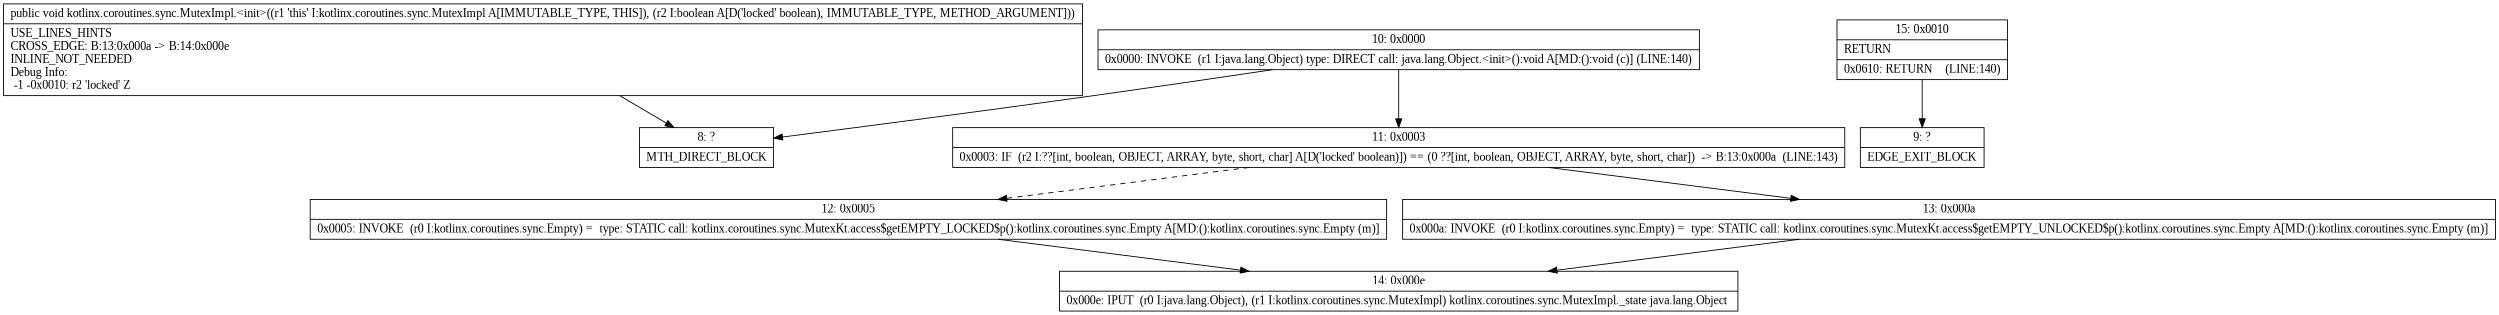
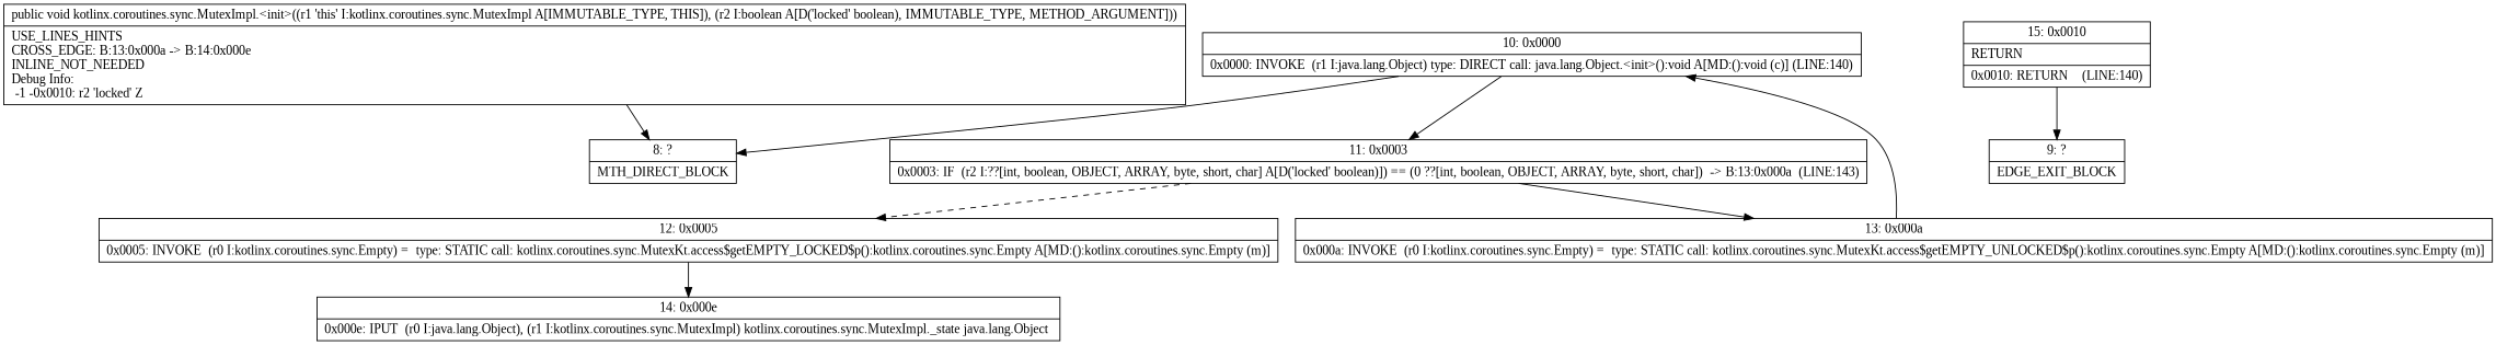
  digraph {
    fontname="Liberation Serif"
    node [fontname="Liberation Serif" shape=record]
    edge [fontname="Liberation Serif"]
    n1 [label="{8\:\ ?|MTH_DIRECT_BLOCK\l}"]
    n2 [label="{10\:\ 0x0000|0x0000: INVOKE  (r1 I:java.lang.Object) type: DIRECT call: java.lang.Object.\<init\>():void A[MD:():void (c)] (LINE:140)\l}"]
    n3 [label="{11\:\ 0x0003|0x0003: IF  (r2 I:??[int, boolean, OBJECT, ARRAY, byte, short, char] A[D('locked' boolean)]) == (0 ??[int, boolean, OBJECT, ARRAY, byte, short, char])  \-\> B:13:0x000a  (LINE:143)\l}"]
    n4 [label="{12\:\ 0x0005|0x0005: INVOKE  (r0 I:kotlinx.coroutines.sync.Empty) =  type: STATIC call: kotlinx.coroutines.sync.MutexKt.access$getEMPTY_LOCKED$p():kotlinx.coroutines.sync.Empty A[MD:():kotlinx.coroutines.sync.Empty (m)]\l}"]
    n5 [label="{13\:\ 0x000a|0x000a: INVOKE  (r0 I:kotlinx.coroutines.sync.Empty) =  type: STATIC call: kotlinx.coroutines.sync.MutexKt.access$getEMPTY_UNLOCKED$p():kotlinx.coroutines.sync.Empty A[MD:():kotlinx.coroutines.sync.Empty (m)]\l}"]
    n6 [label="{14\:\ 0x000e|0x000e: IPUT  (r0 I:java.lang.Object), (r1 I:kotlinx.coroutines.sync.MutexImpl) kotlinx.coroutines.sync.MutexImpl._state java.lang.Object \l}"]
-   n7 [label="{15\:\ 0x0010|RETURN\l|0x0610: RETURN    (LINE:140)\l}"]
+   n7 [label="{15\:\ 0x0010|RETURN\l|0x0010: RETURN    (LINE:140)\l}"]
    n8 [label="{9\:\ ?|EDGE_EXIT_BLOCK\l}"]
    n9 [label="{public void kotlinx.coroutines.sync.MutexImpl.\<init\>((r1 'this' I:kotlinx.coroutines.sync.MutexImpl A[IMMUTABLE_TYPE, THIS]), (r2 I:boolean A[D('locked' boolean), IMMUTABLE_TYPE, METHOD_ARGUMENT]))  | USE_LINES_HINTS\lCROSS_EDGE: B:13:0x000a \-\> B:14:0x000e\lINLINE_NOT_NEEDED\lDebug Info:\l  \-1 \-0x0010: r2 'locked' Z\l}"]
    n2 -> n1
    n2 -> n3
    n3 -> n4 [style=dashed]
    n3 -> n5
    n4 -> n6
-   n5 -> n6
+   n5 -> n2
    n7 -> n8
    n9 -> n1
  }
